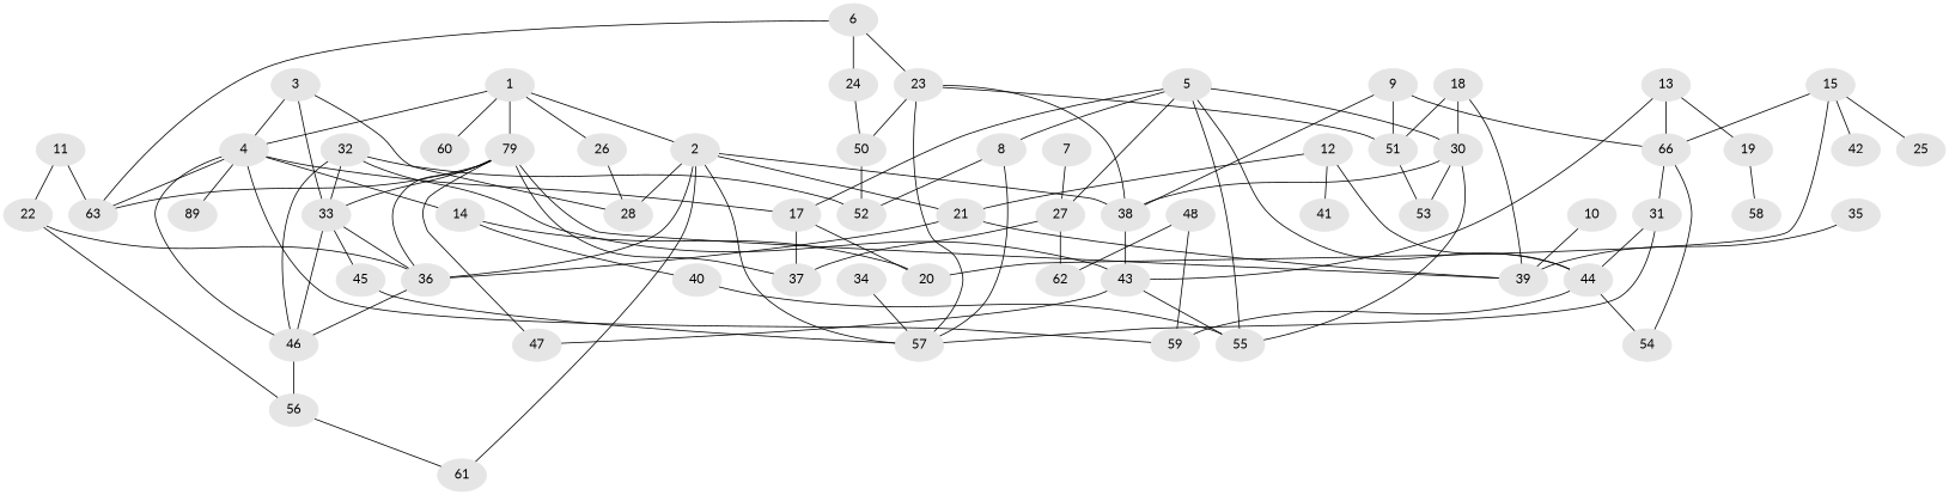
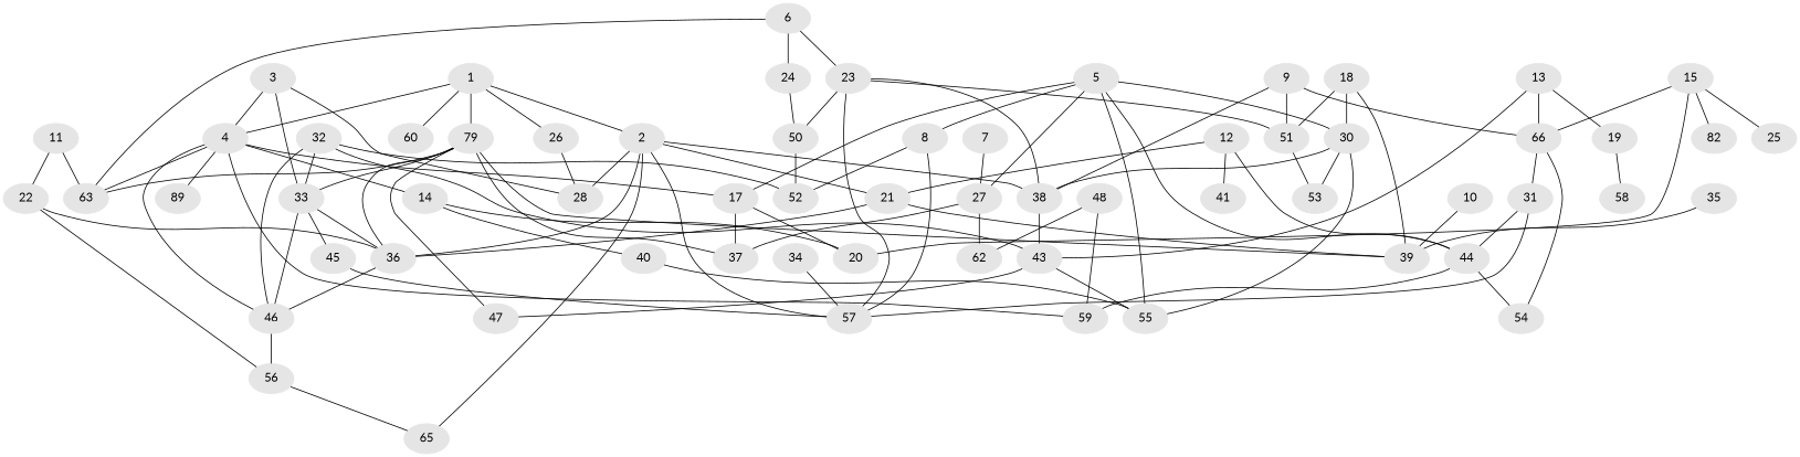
  graph {
    fontname=Lato
    node [color=gray90 fontname=Lato style=filled]
    edge [fontname=Lato weight=1.0]
    1
    2
    4
    26
    n5 [label=79]
    60
    21
    28
    36
    38
    57
-   61
+   61 [label=65]
    14
    17
    46
    n16 [label=89]
    59
    63
    33
    39
    37
    47
    5
    8
    27
    30
    44
    55
    43
    3
    45
    20
    40
    56
    52
    62
    53
    54
    6
    23
    24
    51
    50
    7
    9
    n46 [label=66]
    31
    10
    11
    22
    12
    41
    13
    19
    58
    15
    25
-   42
+   42 [label=82]
    18
    32
    34
    35
    48
    1 -- 2
    1 -- 4
    1 -- 26
    1 -- n5
    1 -- 60
    2 -- 21
    2 -- 28
    2 -- 36 [weight=2.0]
    2 -- 38
    2 -- 57
    2 -- 61
    4 -- 14
    4 -- 17
    4 -- 46
    4 -- n16
    4 -- 59
    4 -- 63
    26 -- 28
    n5 -- 36
    n5 -- 63
    n5 -- 33
    n5 -- 39
    n5 -- 37
    n5 -- 47
    21 -- 36
    21 -- 39
    36 -- 46
    38 -- 43
    14 -- 20
    14 -- 40
    17 -- 37
    17 -- 20 [weight=2.0]
    46 -- 56
    33 -- 36 [weight=2.0]
    33 -- 46
    33 -- 45
    5 -- 17
    5 -- 8
    5 -- 27
    5 -- 30
    5 -- 44
    5 -- 55
    8 -- 57
    8 -- 52
    27 -- 37
    27 -- 62
    30 -- 38
    30 -- 55
    30 -- 53
    44 -- 59
    44 -- 54
    43 -- 47
    43 -- 55
    3 -- 4
    3 -- 28
    3 -- 33
    45 -- 57
    40 -- 55
    56 -- 61
    6 -- 63
    6 -- 23
    6 -- 24
    23 -- 38
    23 -- 57
    23 -- 51
    23 -- 50
    24 -- 50
    51 -- 53
    50 -- 52
    7 -- 27
    9 -- 38
    9 -- 51
    9 -- n46
    n46 -- 54
    n46 -- 31
    31 -- 57
    31 -- 44
    10 -- 39
    11 -- 63
    11 -- 22
    22 -- 36
    22 -- 56
    12 -- 21
    12 -- 44
    12 -- 41
    13 -- 43
    13 -- n46
    13 -- 19
    19 -- 58
    15 -- 20
    15 -- n46
    15 -- 25
    15 -- 42
    18 -- 39
    18 -- 30
    18 -- 51
    32 -- 46
    32 -- 33
    32 -- 43
    32 -- 52 [weight=2.0]
    34 -- 57
    35 -- 39
    48 -- 59
    48 -- 62
  }
